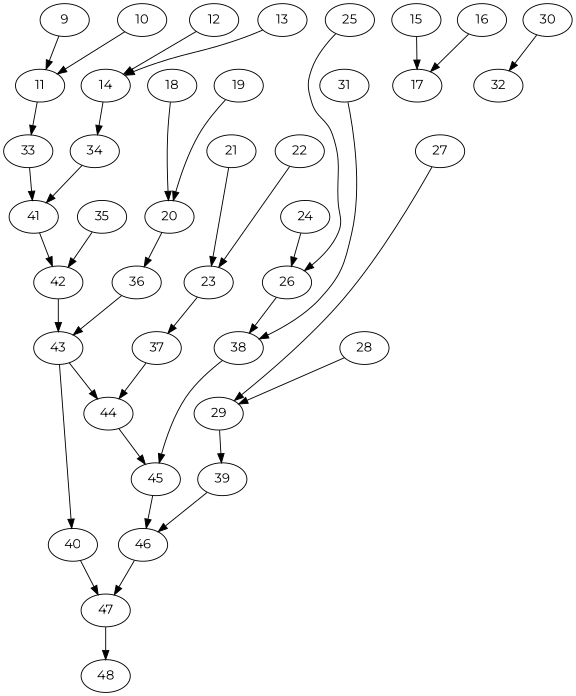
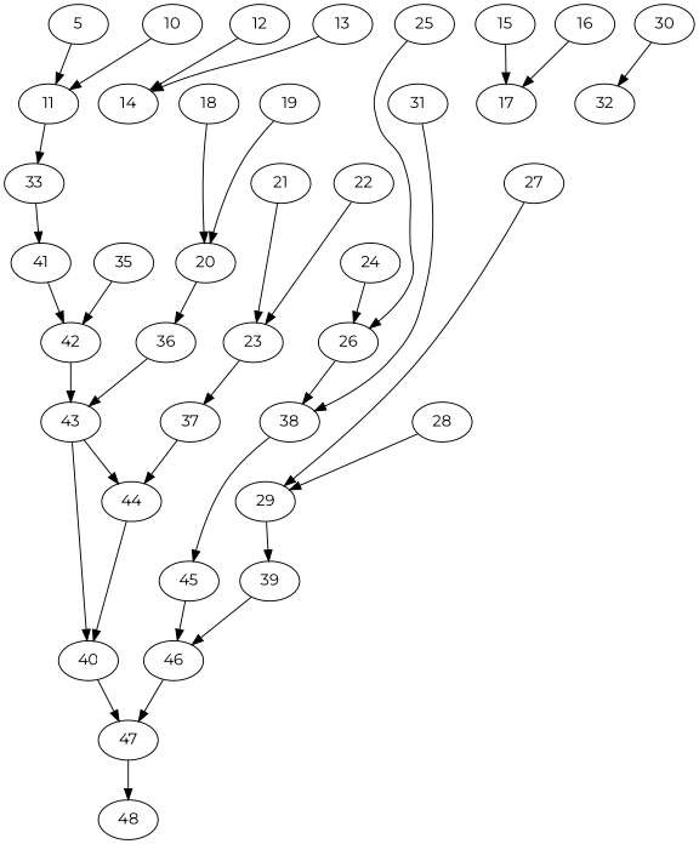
  digraph {
    fontname=Montserrat
    node [fontname=Montserrat]
    edge [fontname=Montserrat weight=0]
-   9
+   9 [label=5]
    11
    33
    41
    10
    42
    12
    14
-   34
    13
    15
    17
    35
    16
    43
    18
    20
    36
    19
    44
    40
    21
    23
    37
    22
    45
    24
    26
    38
    25
    46
    27
    29
    39
    28
    47
    30
    32
    31
    48
    9 -> 11
    11 -> 33
    33 -> 41
    41 -> 42
    10 -> 11
    42 -> 43 [weight=1]
    12 -> 14
-   14 -> 34
-   34 -> 41
    13 -> 14
    15 -> 17
    35 -> 42
    16 -> 17
    43 -> 44
    43 -> 40
    18 -> 20
    20 -> 36
    36 -> 43
    19 -> 20
-   44 -> 45
+   44 -> 40
    40 -> 47
    21 -> 23
    23 -> 37
    37 -> 44
    22 -> 23
    45 -> 46
    24 -> 26
    26 -> 38
    38 -> 45
    25 -> 26
    46 -> 47
    27 -> 29
    29 -> 39
    39 -> 46
    28 -> 29
    47 -> 48
    30 -> 32
    31 -> 38
  }
